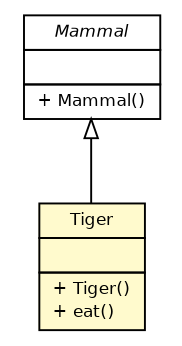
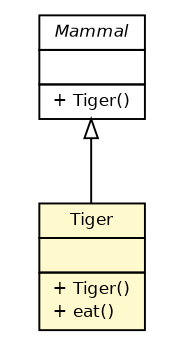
  digraph {
    nodesep=0.25
    ranksep=0.5
    node [fontcolor=black fontname=Helvetica fontsize=9.0 shape=plaintext]
    n1 [label=<<table title="com.lab49.siteDemo.model.Tiger" border="0" cellborder="1" cellspacing="0" cellpadding="2" port="p" bgcolor="lemonChiffon" href="./Tiger.html"> 		<tr><td><table border="0" cellspacing="0" cellpadding="1"> <tr><td align="center" balign="center"> Tiger </td></tr> 		</table></td></tr> 		<tr><td><table border="0" cellspacing="0" cellpadding="1"> <tr><td align="left" balign="left">  </td></tr> 		</table></td></tr> 		<tr><td><table border="0" cellspacing="0" cellpadding="1"> <tr><td align="left" balign="left"> + Tiger() </td></tr> <tr><td align="left" balign="left"> + eat() </td></tr> 		</table></td></tr> 		</table>>]
-   n2 [label=<<table title="com.lab49.siteDemo.model.Mammal" border="0" cellborder="1" cellspacing="0" cellpadding="2" port="p" href="./Mammal.html"> 		<tr><td><table border="0" cellspacing="0" cellpadding="1"> <tr><td align="center" balign="center"><font face="Helvetica-Oblique"> Mammal </font></td></tr> 		</table></td></tr> 		<tr><td><table border="0" cellspacing="0" cellpadding="1"> <tr><td align="left" balign="left">  </td></tr> 		</table></td></tr> 		<tr><td><table border="0" cellspacing="0" cellpadding="1"> <tr><td align="left" balign="left"> + Mammal() </td></tr> 		</table></td></tr> 		</table>>]
+   n2 [label=<<table title="com.lab49.siteDemo.model.Mammal" border="0" cellborder="1" cellspacing="0" cellpadding="2" port="p" href="./Mammal.html"> 		<tr><td><table border="0" cellspacing="0" cellpadding="1"> <tr><td align="center" balign="center"><font face="Helvetica-Oblique"> Mammal </font></td></tr> 		</table></td></tr> 		<tr><td><table border="0" cellspacing="0" cellpadding="1"> <tr><td align="left" balign="left">  </td></tr> 		</table></td></tr> 		<tr><td><table border="0" cellspacing="0" cellpadding="1"> <tr><td align="left" balign="left"> + Tiger() </td></tr> 		</table></td></tr> 		</table>>]
    n2 -> n1 [arrowtail=empty dir=back fontname=Helvetica fontsize=10 headport=p labelfontname=Helvetica labelfontsize=10 tailport=p]
  }
